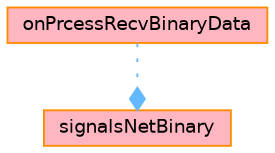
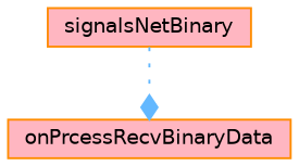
  digraph {
    rankdir=TB
    node [color=darkorange fillcolor=lightpink fontname=Helvetica fontsize=10 shape=box style=filled]
    n1 [fontcolor=black height=0.2 label=onPrcessRecvBinaryData width=0.4]
    n2 [height=0.2 label=signalsNetBinary width=0.4]
-   n1 -> n2 [color=steelblue1 fontname=Helvetica fontsize=10 labelfontname=Helvetica labelfontsize=10 style=dotted arrowhead=diamond]
+   n2 -> n1 [color=steelblue1 fontname=Helvetica fontsize=10 labelfontname=Helvetica labelfontsize=10 style=dotted arrowhead=diamond]
  }
